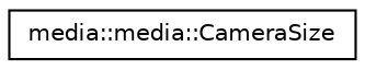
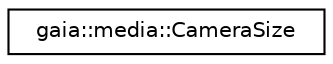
  digraph {
    rankdir=LR
-   n1 [color=black fillcolor=white fontname=Helvetica fontsize=10 height=0.2 label="media::media::CameraSize" shape=record style=filled width=0.4]
+   n1 [color=black fillcolor=white fontname=Helvetica fontsize=10 height=0.2 label="gaia::media::CameraSize" shape=record style=filled width=0.4]
  }
